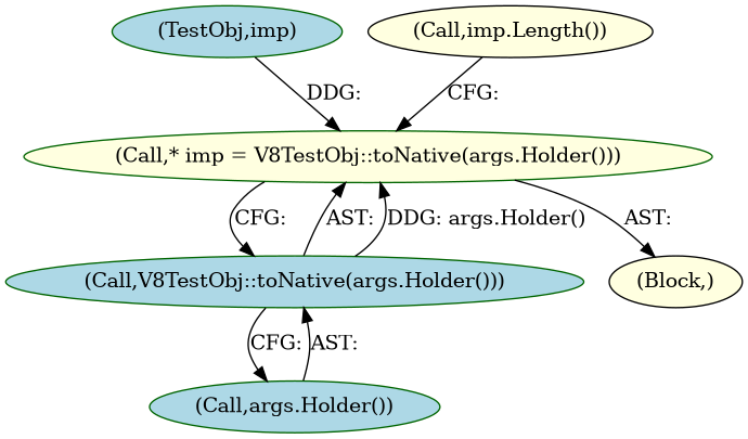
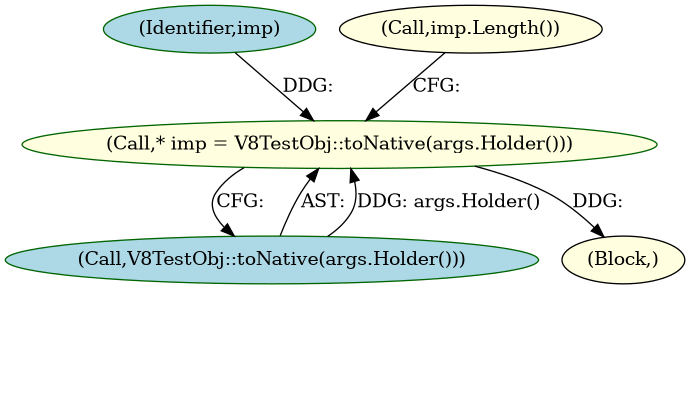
  digraph {
    node [color=darkgreen fillcolor=lightyellow style=filled]
    n1 [label="(Call,* imp = V8TestObj::toNative(args.Holder()))"]
    n2 [fillcolor=lightblue label="(Call,V8TestObj::toNative(args.Holder()))"]
    n3 [color=black label="(Block,)"]
-   n4 [fillcolor=lightblue label="(Call,args.Holder())"]
-   n5 [fillcolor=lightblue label="(TestObj,imp)"]
+   n5 [fillcolor=lightblue label="(Identifier,imp)"]
    n6 [color=black label="(Call,imp.Length())"]
    n1 -> n2 [label="CFG: "]
-   n1 -> n3 [label="AST: "]
+   n1 -> n3 [label="DDG: "]
    n2 -> n1 [label="AST: "]
    n2 -> n1 [label="DDG: args.Holder()"]
-   n2 -> n4 [label="CFG: "]
-   n4 -> n2 [label="AST: "]
    n5 -> n1 [label="DDG: "]
    n6 -> n1 [label="CFG: "]
  }
